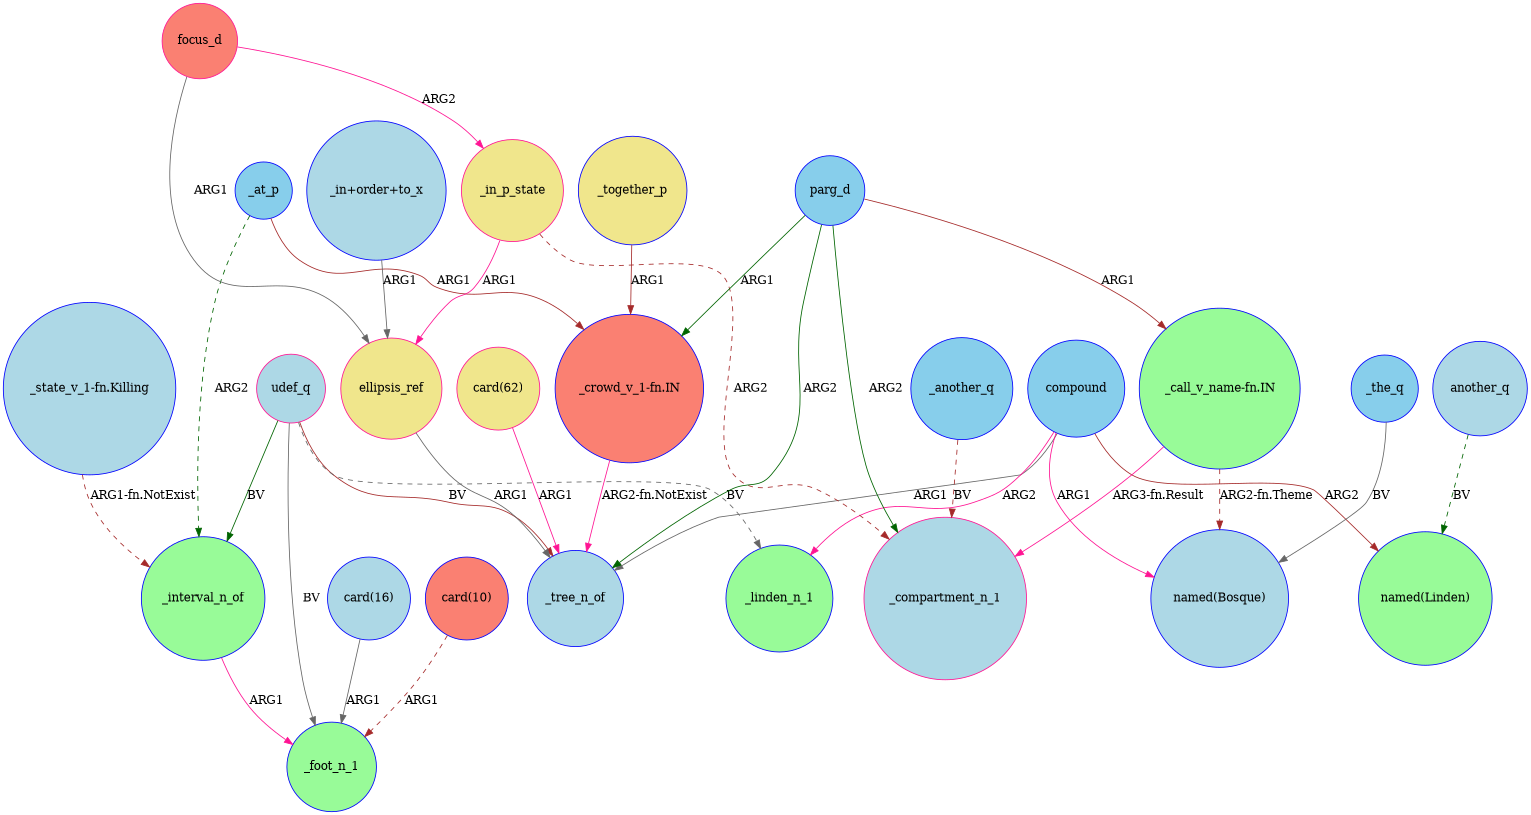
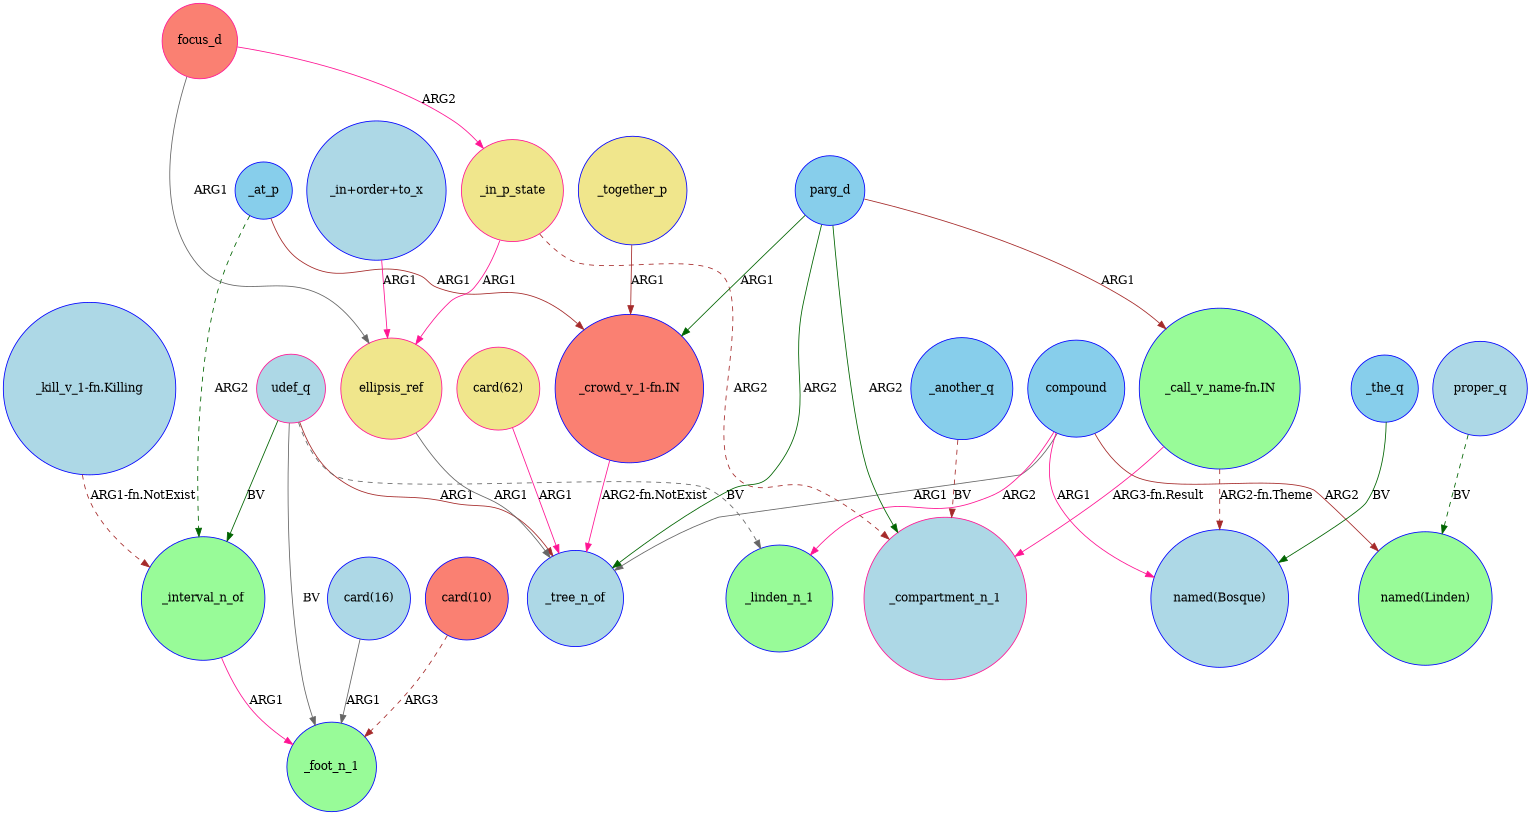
  digraph {
    node [color=blue fillcolor=lightblue shape=circle style=filled]
    edge [color=brown style=solid]
    _at_p [fillcolor=skyblue]
    _interval_n_of [fillcolor=palegreen]
    "_crowd_v_1-fn.IN" [fillcolor=salmon]
    _foot_n_1 [fillcolor=palegreen]
    _tree_n_of
    compound [fillcolor=skyblue]
    "named(Bosque)"
    _linden_n_1 [fillcolor=palegreen]
    "named(Linden)" [fillcolor=palegreen]
    udef_q [color=deeppink]
    focus_d [color=deeppink fillcolor=salmon]
    _in_p_state [color=deeppink fillcolor=khaki]
    ellipsis_ref [color=deeppink fillcolor=khaki]
    _compartment_n_1 [color=deeppink]
    parg_d [fillcolor=skyblue]
    "_call_v_name-fn.IN" [fillcolor=palegreen]
    _another_q [fillcolor=skyblue]
    _the_q [fillcolor=skyblue]
-   "_kill_v_1-fn.Killing" [label="_state_v_1-fn.Killing"]
+   "_kill_v_1-fn.Killing"
    "_in+order+to_x"
    "card(16)"
-   proper_q [label=another_q]
+   proper_q
    "card(10)" [fillcolor=salmon]
    _together_p [fillcolor=khaki]
    "card(62)" [color=deeppink fillcolor=khaki]
    _at_p -> _interval_n_of [color=darkgreen label=ARG2 style=dashed]
    _at_p -> "_crowd_v_1-fn.IN" [label=ARG1]
    _interval_n_of -> _foot_n_1 [color=deeppink label=ARG1]
    "_crowd_v_1-fn.IN" -> _tree_n_of [color=deeppink label="ARG2-fn.NotExist"]
    compound -> _tree_n_of [color=gray40 label=ARG1]
    compound -> "named(Bosque)" [color=deeppink label=ARG1]
    compound -> _linden_n_1 [color=deeppink label=ARG2]
    compound -> "named(Linden)" [label=ARG2]
    udef_q -> _interval_n_of [color=darkgreen label=BV]
    udef_q -> _foot_n_1 [color=gray40 label=BV]
-   udef_q -> _tree_n_of [label=BV]
+   udef_q -> _tree_n_of [label=ARG1]
    udef_q -> _linden_n_1 [color=gray40 label=BV style=dashed]
    focus_d -> _in_p_state [color=deeppink label=ARG2]
    focus_d -> ellipsis_ref [color=gray40 label=ARG1]
    _in_p_state -> ellipsis_ref [color=deeppink label=ARG1]
    _in_p_state -> _compartment_n_1 [label=ARG2 style=dashed]
    ellipsis_ref -> _tree_n_of [color=gray40 label=ARG1]
    parg_d -> "_crowd_v_1-fn.IN" [color=darkgreen label=ARG1]
    parg_d -> _tree_n_of [color=darkgreen label=ARG2]
    parg_d -> _compartment_n_1 [color=darkgreen label=ARG2]
    parg_d -> "_call_v_name-fn.IN" [label=ARG1]
    "_call_v_name-fn.IN" -> "named(Bosque)" [label="ARG2-fn.Theme" style=dashed]
    "_call_v_name-fn.IN" -> _compartment_n_1 [color=deeppink label="ARG3-fn.Result"]
    _another_q -> _compartment_n_1 [label=BV style=dashed]
-   _the_q -> "named(Bosque)" [color=gray40 label=BV]
+   _the_q -> "named(Bosque)" [color=darkgreen label=BV]
    "_kill_v_1-fn.Killing" -> _interval_n_of [label="ARG1-fn.NotExist" style=dashed]
-   "_in+order+to_x" -> ellipsis_ref [color=gray40 label=ARG1]
+   "_in+order+to_x" -> ellipsis_ref [color=deeppink label=ARG1]
    "card(16)" -> _foot_n_1 [color=gray40 label=ARG1]
    proper_q -> "named(Linden)" [color=darkgreen label=BV style=dashed]
-   "card(10)" -> _foot_n_1 [label=ARG1 style=dashed]
+   "card(10)" -> _foot_n_1 [label=ARG3 style=dashed]
    _together_p -> "_crowd_v_1-fn.IN" [label=ARG1]
    "card(62)" -> _tree_n_of [color=deeppink label=ARG1]
  }
